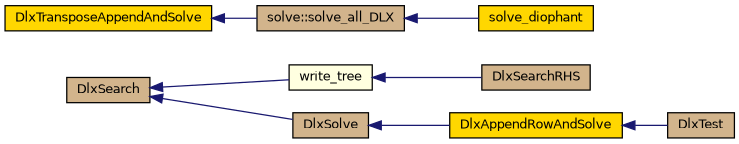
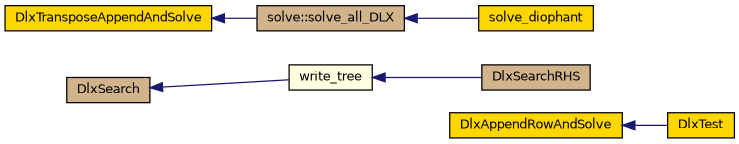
  digraph {
    rankdir=LR
    node [color=black fillcolor=tan fontname=Helvetica fontsize=10 shape=record style=filled]
    edge [color=midnightblue dir=back fontname=Helvetica fontsize=10 labelfontname=Helvetica labelfontsize=10 style=solid]
    n1 [fillcolor=lightyellow fontcolor=black height=0.2 label=write_tree width=0.4]
    n2 [height=0.2 label=DlxSearchRHS width=0.4]
    n3 [height=0.2 label=DlxSearch width=0.4]
-   n4 [height=0.2 label=DlxSolve width=0.4]
    n5 [fillcolor=gold height=0.2 label=DlxAppendRowAndSolve width=0.4]
-   n6 [height=0.2 label=DlxTest width=0.4]
+   n6 [fillcolor=gold height=0.2 label=DlxTest width=0.4]
    n7 [fillcolor=gold height=0.2 label=DlxTransposeAppendAndSolve width=0.4]
    n8 [height=0.2 label="solve::solve_all_DLX" width=0.4]
    n9 [fillcolor=gold height=0.2 label=solve_diophant width=0.4]
    n1 -> n2
    n3 -> n1
-   n3 -> n4
-   n4 -> n5
    n5 -> n6
    n7 -> n8
    n8 -> n9
  }
